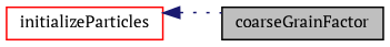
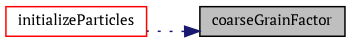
  digraph {
    rankdir=RL
    fontname="PT Serif"
    node [fontname="PT Serif" fontsize=10 shape=record style=filled]
    n1 [color=black fillcolor=grey75 fontcolor=black height=0.2 label=coarseGrainFactor width=0.4]
    n2 [color=red fillcolor=white height=0.2 label=initializeParticles width=0.4]
-   n2 -> n1 [color=midnightblue dir=back fontname="PT Serif" fontsize=10 labelfontname=Helvetica labelfontsize=10 style=dotted]
+   n1 -> n2 [color=midnightblue dir=back fontname="PT Serif" fontsize=10 labelfontname=Helvetica labelfontsize=10 style=dotted]
  }
